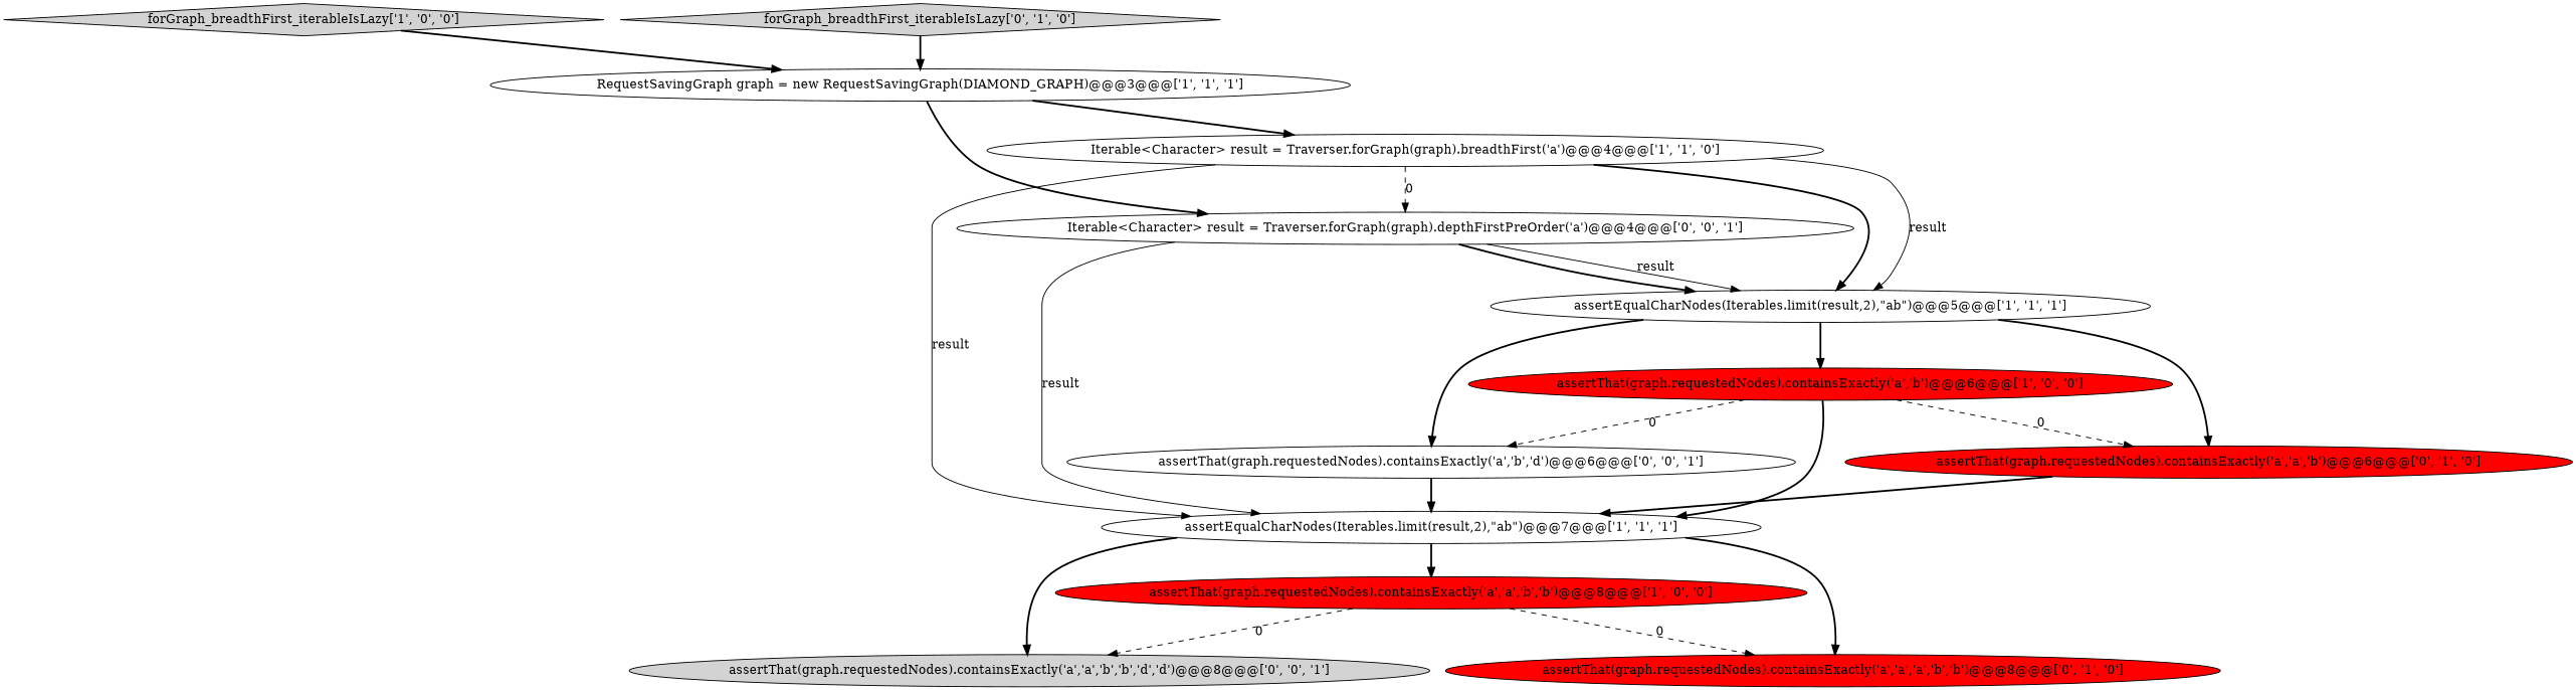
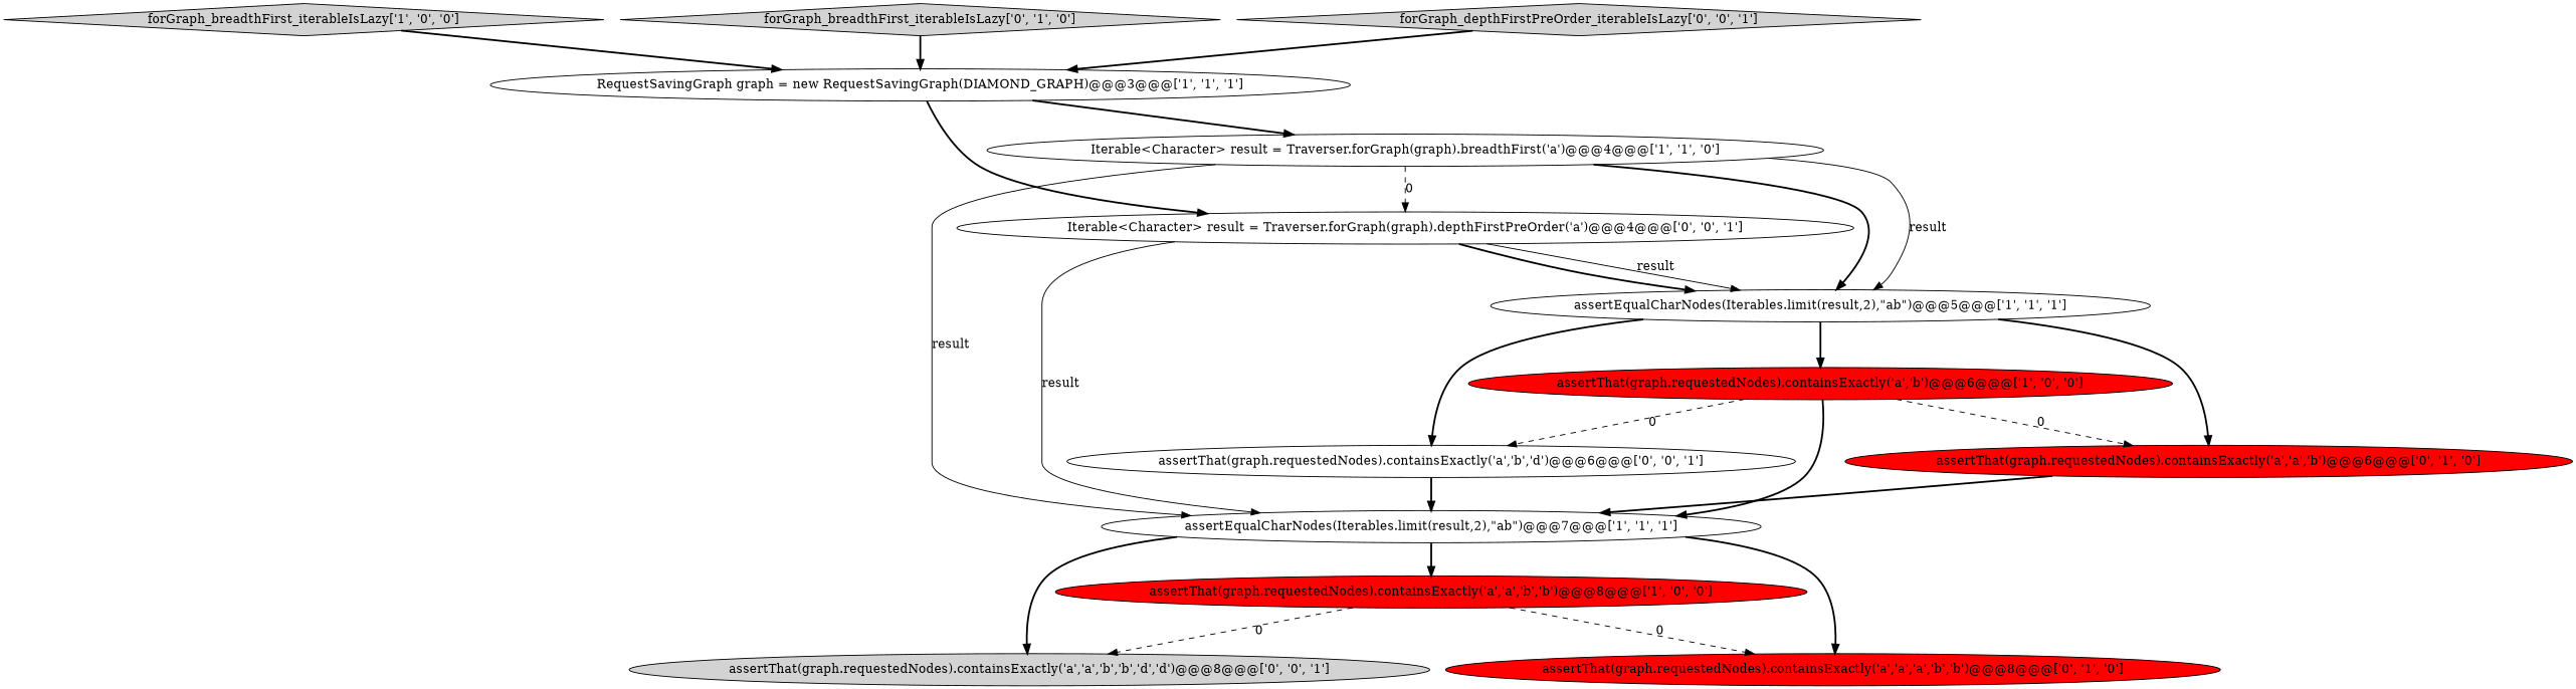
  digraph {
    node [fillcolor=white shape=ellipse style=filled]
    edge [style=bold]
    n1 [label="assertEqualCharNodes(Iterables.limit(result,2),\"ab\")@@@5@@@['1', '1', '1']"]
    n2 [fillcolor=red label="assertThat(graph.requestedNodes).containsExactly('a','a','b')@@@6@@@['0', '1', '0']"]
    n3 [fillcolor=red label="assertThat(graph.requestedNodes).containsExactly('a','b')@@@6@@@['1', '0', '0']"]
    n4 [label="assertThat(graph.requestedNodes).containsExactly('a','b','d')@@@6@@@['0', '0', '1']"]
    n5 [fillcolor=lightgray label="forGraph_breadthFirst_iterableIsLazy['1', '0', '0']" shape=diamond]
    n6 [label="RequestSavingGraph graph = new RequestSavingGraph(DIAMOND_GRAPH)@@@3@@@['1', '1', '1']"]
    n7 [label="Iterable<Character> result = Traverser.forGraph(graph).breadthFirst('a')@@@4@@@['1', '1', '0']"]
    n8 [label="assertEqualCharNodes(Iterables.limit(result,2),\"ab\")@@@7@@@['1', '1', '1']"]
    n9 [label="Iterable<Character> result = Traverser.forGraph(graph).depthFirstPreOrder('a')@@@4@@@['0', '0', '1']"]
    n10 [fillcolor=red label="assertThat(graph.requestedNodes).containsExactly('a','a','b','b')@@@8@@@['1', '0', '0']"]
    n11 [fillcolor=lightgray label="assertThat(graph.requestedNodes).containsExactly('a','a','b','b','d','d')@@@8@@@['0', '0', '1']"]
    n12 [fillcolor=red label="assertThat(graph.requestedNodes).containsExactly('a','a','a','b','b')@@@8@@@['0', '1', '0']"]
    n13 [fillcolor=lightgray label="forGraph_breadthFirst_iterableIsLazy['0', '1', '0']" shape=diamond]
+   n14 [fillcolor=lightgray label="forGraph_depthFirstPreOrder_iterableIsLazy['0', '0', '1']" shape=diamond]
    n1 -> n2
    n1 -> n3
    n1 -> n4
    n2 -> n8
    n3 -> n2 [label=0 style=dashed]
    n3 -> n4 [label=0 style=dashed]
    n3 -> n8
    n4 -> n8
    n5 -> n6
    n6 -> n7
    n6 -> n9
    n7 -> n1 [label=result style=solid]
    n7 -> n1
    n7 -> n8 [label=result style=solid]
    n7 -> n9 [label=0 style=dashed]
    n8 -> n10
    n8 -> n11
    n8 -> n12
    n9 -> n1 [label=result style=solid]
    n9 -> n1
    n9 -> n8 [label=result style=solid]
    n10 -> n11 [label=0 style=dashed]
    n10 -> n12 [label=0 style=dashed]
    n13 -> n6
+   n14 -> n6
  }
